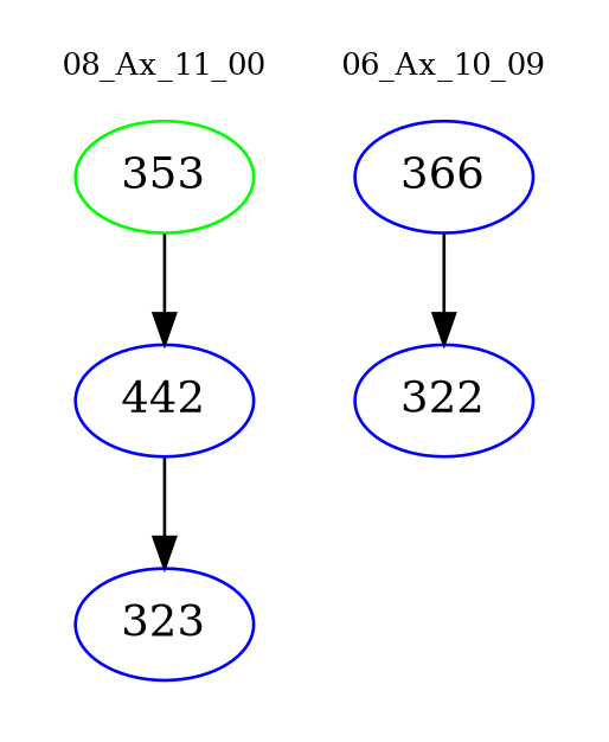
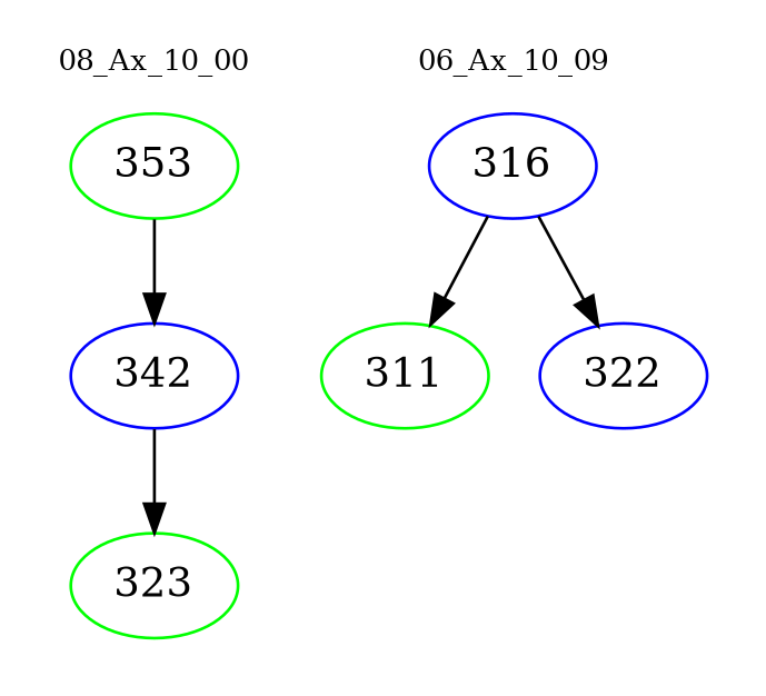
  digraph {
    node [color=blue]
    edge [color=black]
-   n1 [label=442]
-   n2 [label=323]
+   n1 [label=342]
+   n2 [color=green label=323]
    n3 [color=green label=353]
-   n4 [label=366]
+   n4 [label=316]
+   n5 [color=green label=311]
    n6 [label=322]
    subgraph cluster_1 {
      color=white
      fontsize=10
-     label="08_Ax_11_00"
+     label="08_Ax_10_00"
      n1
      n2
      n3
    }
    subgraph cluster_2 {
      color=white
      fontsize=10
      label="06_Ax_10_09"
      n4
+     n5
      n6
    }
    n1 -> n2
    n3 -> n1
+   n4 -> n5
    n4 -> n6
  }
